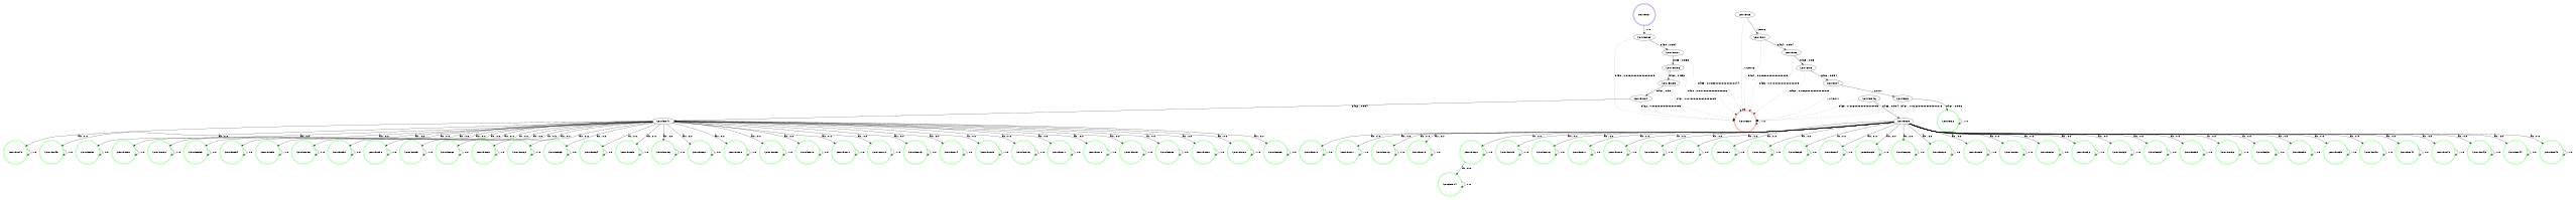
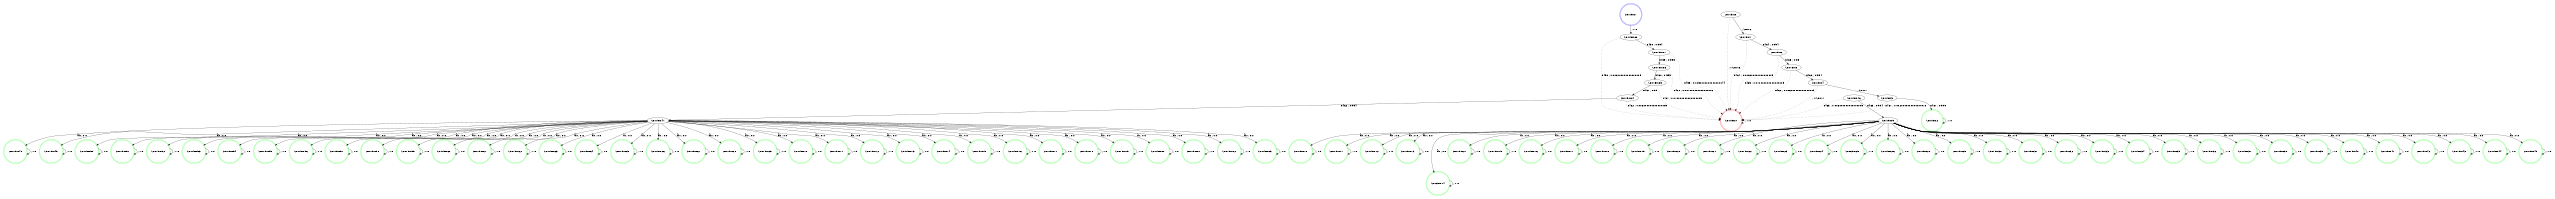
  digraph {
    node [color=green shape=doublecircle]
    n1 [color=red label=SD_15_s0]
    n2 [color=blue label=SD_15_s1]
    n3 [label=SD_15_s88 color="" shape=""]
    n4 [label=SD_15_s87 color="" shape=""]
    n5 [label=SD_15_s2]
    n6 [label=SD_15_s3 color="" shape=""]
    n7 [label=SD_15_s4 color="" shape=""]
    n8 [label=SD_15_s5 color="" shape=""]
    n9 [label=SD_15_s6 color="" shape=""]
    n10 [label=SD_15_s7 color="" shape=""]
    n11 [label=SD_15_s8 color="" shape=""]
    n12 [label=SD_15_s9 color="" shape=""]
    n13 [label=SD_15_s10]
    n14 [label=SD_15_s11]
    n15 [label=SD_15_s12]
    n16 [label=SD_15_s13]
    n17 [label=SD_65_s14]
    n18 [label=SD_15_s15]
    n19 [label=SD_15_s16]
    n20 [label=SD_15_s17]
    n21 [label=SD_15_s18]
    n22 [label=SD_15_s19]
    n23 [label=SD_15_s20]
    n24 [label=SD_15_s21]
    n25 [label=SD_15_s22]
    n26 [label=SD_15_s23]
    n27 [label=SD_15_s24]
    n28 [label=SD_65_s25]
    n29 [label=SD_15_s26]
    n30 [label=SD_15_s27]
    n31 [label=SD_15_s28]
    n32 [label=SD_15_s29]
    n33 [label=SD_15_s30]
    n34 [label=SD_15_s31]
    n35 [label=SD_15_s32]
    n36 [label=SD_15_s33]
    n37 [label=SD_15_s34]
    n38 [label=SD_15_s35]
    n39 [label=SD_15_s36]
    n40 [label=SD_15_s37]
    n41 [label=SD_15_s38]
    n42 [label=SD_15_s39]
    n43 [label=SD_15_s40]
    n44 [label=SD_15_s41]
    n45 [label=SD_15_s42]
    n46 [label=SD_15_s43]
    n47 [label=SD_15_s44]
    n48 [label=SD_15_s45]
    n49 [label=SD_15_s46 color="" shape=""]
    n50 [label=SD_15_s47 color="" shape=""]
    n51 [label=SD_15_s48]
    n52 [label=SD_15_s49]
    n53 [label=SD_15_s50]
    n54 [label=SD_15_s51]
    n55 [label=SD_15_s52]
    n56 [label=SD_15_s53]
    n57 [label=SD_15_s54]
    n58 [label=SD_15_s55]
    n59 [label=SD_15_s56]
    n60 [label=SD_15_s57]
    n61 [label=SD_15_s58]
    n62 [label=SD_15_s59]
    n63 [label=SD_15_s60]
    n64 [label=SD_15_s61]
    n65 [label=SD_15_s62]
    n66 [label=SD_15_s63]
    n67 [label=SD_15_s64]
    n68 [label=SD_15_s65]
    n69 [label=SD_15_s66]
    n70 [label=SD_15_s67]
    n71 [label=SD_15_s68]
    n72 [label=SD_15_s69]
    n73 [label=SD_15_s70]
    n74 [label=SD_15_s71]
    n75 [label=SD_15_s72]
    n76 [label=SD_15_s73]
    n77 [label=SD_15_s74]
    n78 [label=SD_15_s75]
    n79 [label=SD_15_s76]
    n80 [label=SD_15_s77]
    n81 [label=SD_15_s78]
    n82 [label=SD_15_s79]
    n83 [label=SD_15_s80]
    n84 [label=SD_15_s81]
    n85 [label=SD_15_s82]
    n86 [label=SD_15_s83]
    n87 [label=SD_15_s84 color="" shape=""]
    n88 [label=SD_15_s85 color="" shape=""]
    n89 [label=SD_15_s86 color="" shape=""]
    n1 -> n1 [label=" / 1.0" style=dotted]
    n2 -> n3 [label=" / 1.0"]
    n3 -> n1 [label="T458 / 0.006000000000000005" style=dotted]
    n3 -> n4 [label="T458 / 0.994"]
    n4 -> n1 [label="T459 / 0.0050000000000000044" style=dotted]
    n4 -> n89 [label="T459 / 0.995"]
    n5 -> n5 [label=" / 1.0"]
    n6 -> n1 [label="T467 / 0.0020000000000000018" style=dotted]
    n6 -> n5 [label="T467 / 0.998"]
    n7 -> n1 [label=" / 1-SD_17" style=dotted]
    n7 -> n6 [label=" / SD_17"]
    n8 -> n1 [label="T466 / 0.006000000000000005" style=dotted]
    n8 -> n7 [label="T466 / 0.994"]
    n9 -> n1 [label="T465 / 0.010000000000000009" style=dotted]
    n9 -> n8 [label="T465 / 0.99"]
    n10 -> n1 [label="T464 / 0.006000000000000005" style=dotted]
    n10 -> n9 [label="T464 / 0.994"]
    n11 -> n1 [label=" / 1-SD_16" style=dotted]
    n11 -> n10 [label=" / SD_16"]
    n12 -> n13 [label="alt / 0.0"]
    n12 -> n14 [label="alt / 0.0"]
    n12 -> n15 [label="alt / 0.0"]
    n12 -> n16 [label="alt / 0.0"]
-   n30 -> n17 [label="alt / 0.0"]
+   n12 -> n17 [label="alt / 0.0"]
    n12 -> n18 [label="alt / 0.0"]
    n12 -> n19 [label="alt / 0.0"]
    n12 -> n20 [label="alt / 0.0"]
    n12 -> n21 [label="alt / 0.0"]
    n12 -> n22 [label="alt / 0.0"]
    n12 -> n23 [label="alt / 0.0"]
    n12 -> n24 [label="alt / 0.0"]
    n12 -> n25 [label="alt / 0.0"]
    n12 -> n26 [label="alt / 0.0"]
    n12 -> n27 [label="alt / 0.0"]
    n12 -> n28 [label="alt / 0.0"]
    n12 -> n29 [label="alt / 0.0"]
    n12 -> n30 [label="alt / 0.0"]
    n12 -> n31 [label="alt / 0.0"]
    n12 -> n32 [label="alt / 0.0"]
    n12 -> n33 [label="alt / 0.0"]
    n12 -> n34 [label="alt / 0.0"]
    n12 -> n35 [label="alt / 0.0"]
    n12 -> n36 [label="alt / 0.0"]
    n12 -> n37 [label="alt / 0.0"]
    n12 -> n38 [label="alt / 0.0"]
    n12 -> n39 [label="alt / 0.0"]
    n12 -> n40 [label="alt / 0.0"]
    n12 -> n41 [label="alt / 0.0"]
    n12 -> n42 [label="alt / 0.0"]
    n12 -> n43 [label="alt / 0.0"]
    n12 -> n44 [label="alt / 0.0"]
    n12 -> n45 [label="alt / 0.0"]
    n12 -> n46 [label="alt / 0.0"]
    n12 -> n47 [label="alt / 0.0"]
    n12 -> n48 [label="alt / 0.0"]
    n13 -> n13 [label=" / 1.0"]
    n14 -> n14 [label=" / 1.0"]
    n15 -> n15 [label=" / 1.0"]
    n16 -> n16 [label=" / 1.0"]
    n17 -> n17 [label=" / 1.0"]
    n18 -> n18 [label=" / 1.0"]
    n19 -> n19 [label=" / 1.0"]
    n20 -> n20 [label=" / 1.0"]
    n21 -> n21 [label=" / 1.0"]
    n22 -> n22 [label=" / 1.0"]
    n23 -> n23 [label=" / 1.0"]
    n24 -> n24 [label=" / 1.0"]
    n25 -> n25 [label=" / 1.0"]
    n26 -> n26 [label=" / 1.0"]
    n27 -> n27 [label=" / 1.0"]
    n28 -> n28 [label=" / 1.0"]
    n29 -> n29 [label=" / 1.0"]
    n30 -> n30 [label=" / 1.0"]
    n31 -> n31 [label=" / 1.0"]
    n32 -> n32 [label=" / 1.0"]
    n33 -> n33 [label=" / 1.0"]
    n34 -> n34 [label=" / 1.0"]
    n35 -> n35 [label=" / 1.0"]
    n36 -> n36 [label=" / 1.0"]
    n37 -> n37 [label=" / 1.0"]
    n38 -> n38 [label=" / 1.0"]
    n39 -> n39 [label=" / 1.0"]
    n40 -> n40 [label=" / 1.0"]
    n41 -> n41 [label=" / 1.0"]
    n42 -> n42 [label=" / 1.0"]
    n43 -> n43 [label=" / 1.0"]
    n44 -> n44 [label=" / 1.0"]
    n45 -> n45 [label=" / 1.0"]
    n46 -> n46 [label=" / 1.0"]
    n47 -> n47 [label=" / 1.0"]
    n48 -> n48 [label=" / 1.0"]
    n49 -> n1 [label="T463 / 0.006000000000000005" style=dotted]
    n49 -> n12 [label="T463 / 0.994"]
    n50 -> n51 [label="alt / 0.0"]
    n50 -> n52 [label="alt / 0.0"]
    n50 -> n53 [label="alt / 0.0"]
    n50 -> n54 [label="alt / 0.0"]
    n50 -> n55 [label="alt / 0.0"]
    n50 -> n56 [label="alt / 0.0"]
    n50 -> n57 [label="alt / 0.0"]
    n50 -> n58 [label="alt / 0.0"]
    n50 -> n59 [label="alt / 0.0"]
    n50 -> n60 [label="alt / 0.0"]
    n50 -> n61 [label="alt / 0.0"]
    n50 -> n62 [label="alt / 0.0"]
    n50 -> n63 [label="alt / 0.0"]
    n50 -> n64 [label="alt / 0.0"]
    n50 -> n65 [label="alt / 0.0"]
    n50 -> n66 [label="alt / 0.0"]
    n50 -> n67 [label="alt / 0.0"]
    n50 -> n68 [label="alt / 0.0"]
    n50 -> n69 [label="alt / 0.0"]
    n50 -> n70 [label="alt / 0.0"]
    n50 -> n71 [label="alt / 0.0"]
    n50 -> n72 [label="alt / 0.0"]
    n50 -> n73 [label="alt / 0.0"]
    n50 -> n74 [label="alt / 0.0"]
    n50 -> n75 [label="alt / 0.0"]
    n50 -> n76 [label="alt / 0.0"]
    n50 -> n77 [label="alt / 0.0"]
    n50 -> n78 [label="alt / 0.0"]
    n50 -> n79 [label="alt / 0.0"]
    n50 -> n80 [label="alt / 0.0"]
    n50 -> n81 [label="alt / 0.0"]
    n50 -> n82 [label="alt / 0.0"]
    n50 -> n83 [label="alt / 0.0"]
    n50 -> n84 [label="alt / 0.0"]
    n50 -> n85 [label="alt / 0.0"]
    n50 -> n86 [label="alt / 0.0"]
    n51 -> n51 [label=" / 1.0"]
    n52 -> n52 [label=" / 1.0"]
    n53 -> n53 [label=" / 1.0"]
    n54 -> n54 [label=" / 1.0"]
    n55 -> n55 [label=" / 1.0"]
    n56 -> n56 [label=" / 1.0"]
    n57 -> n57 [label=" / 1.0"]
    n58 -> n58 [label=" / 1.0"]
    n59 -> n59 [label=" / 1.0"]
    n60 -> n60 [label=" / 1.0"]
    n61 -> n61 [label=" / 1.0"]
    n62 -> n62 [label=" / 1.0"]
    n63 -> n63 [label=" / 1.0"]
    n64 -> n64 [label=" / 1.0"]
    n65 -> n65 [label=" / 1.0"]
    n66 -> n66 [label=" / 1.0"]
    n67 -> n67 [label=" / 1.0"]
    n68 -> n68 [label=" / 1.0"]
    n69 -> n69 [label=" / 1.0"]
    n70 -> n70 [label=" / 1.0"]
    n71 -> n71 [label=" / 1.0"]
    n72 -> n72 [label=" / 1.0"]
    n73 -> n73 [label=" / 1.0"]
    n74 -> n74 [label=" / 1.0"]
    n75 -> n75 [label=" / 1.0"]
    n76 -> n76 [label=" / 1.0"]
    n77 -> n77 [label=" / 1.0"]
    n78 -> n78 [label=" / 1.0"]
    n79 -> n79 [label=" / 1.0"]
    n80 -> n80 [label=" / 1.0"]
    n81 -> n81 [label=" / 1.0"]
    n82 -> n82 [label=" / 1.0"]
    n83 -> n83 [label=" / 1.0"]
    n84 -> n84 [label=" / 1.0"]
    n85 -> n85 [label=" / 1.0"]
    n86 -> n86 [label=" / 1.0"]
    n87 -> n1 [label="T462 / 0.006000000000000005" style=dotted]
    n87 -> n50 [label="T462 / 0.994"]
    n88 -> n1 [label="T461 / 0.010000000000000009" style=dotted]
    n88 -> n87 [label="T461 / 0.99"]
    n89 -> n1 [label="T460 / 0.007000000000000006" style=dotted]
    n89 -> n88 [label="T460 / 0.993"]
  }
